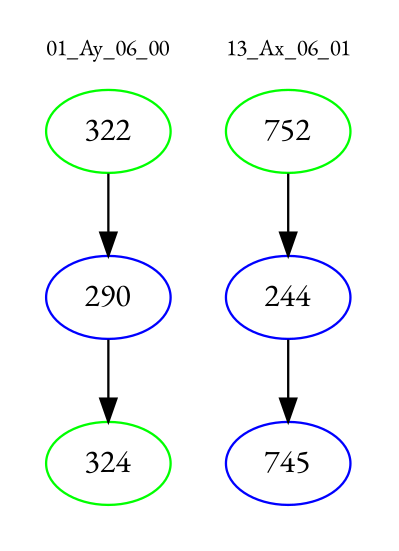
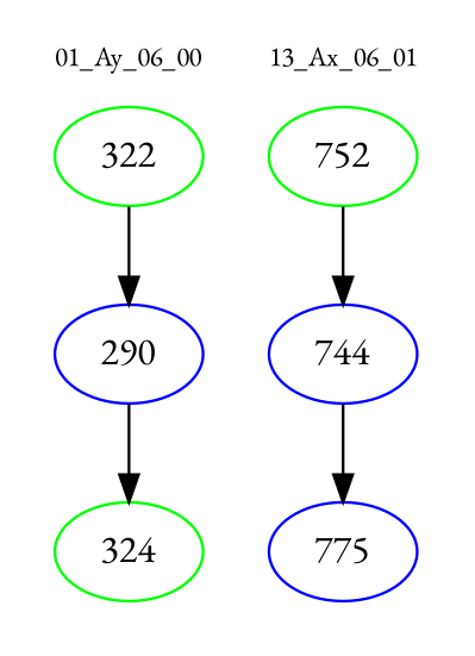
  digraph {
    fontname="EB Garamond"
    node [color=green fontname="EB Garamond"]
    edge [color=black fontname="EB Garamond"]
    n1 [label=322]
    n2 [color=blue label=290]
    n3 [label=324]
    n4 [label=752]
-   n5 [color=blue label=244]
-   n6 [color=blue label=745]
+   n5 [color=blue label=744]
+   n6 [color=blue label=775]
    subgraph cluster_1 {
      color=white
      fontsize=10
      label="01_Ay_06_00"
      n1
      n2
      n3
    }
    subgraph cluster_2 {
      color=white
      fontsize=10
      label="13_Ax_06_01"
      n4
      n5
      n6
    }
    n1 -> n2
    n2 -> n3
    n4 -> n5
    n5 -> n6
  }
